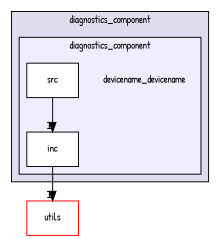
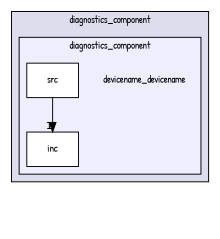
  digraph {
    compound=true
    fontname="Patrick Hand"
    node [fontname="Patrick Hand" fontsize=10 shape=box color=black fillcolor=white style=filled]
    edge [fontname="Patrick Hand" headlabel=1 labeldistance=1.5 labelfontname=Helvetica labelfontsize=10]
    n1 [label=devicename_devicename shape=plaintext color="" fillcolor="" style=""]
    n2 [label=inc]
    n3 [label=src]
-   n4 [color=red label=utils]
    subgraph cluster_1 {
      bgcolor="#ddddee"
      fontsize=10
      label=diagnostics_component
      pencolor=black
      subgraph cluster_2 {
        bgcolor="#eeeeff"
        fontsize=10
        label=diagnostics_component
        pencolor=black
        n1
        n2
        n3
      }
    }
-   n2 -> n4
    n3 -> n2
  }
